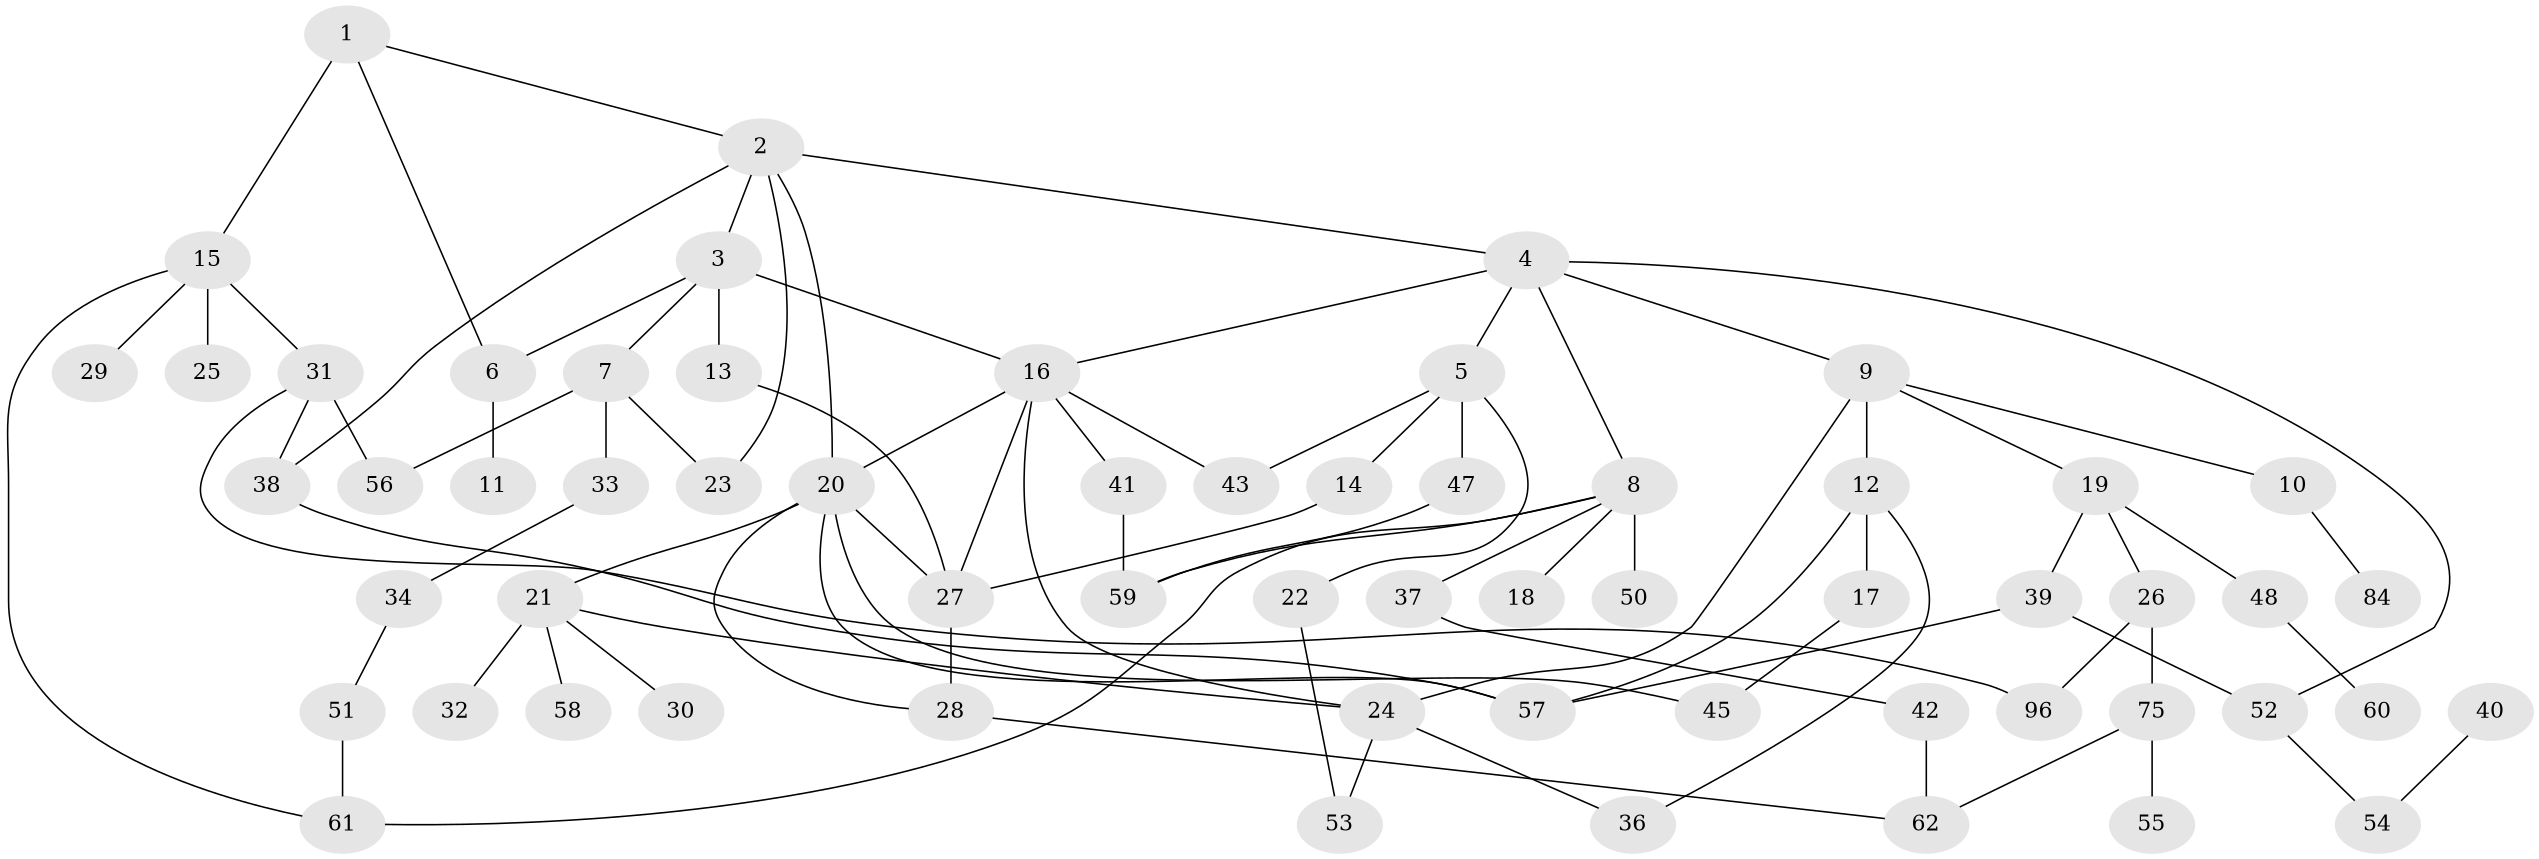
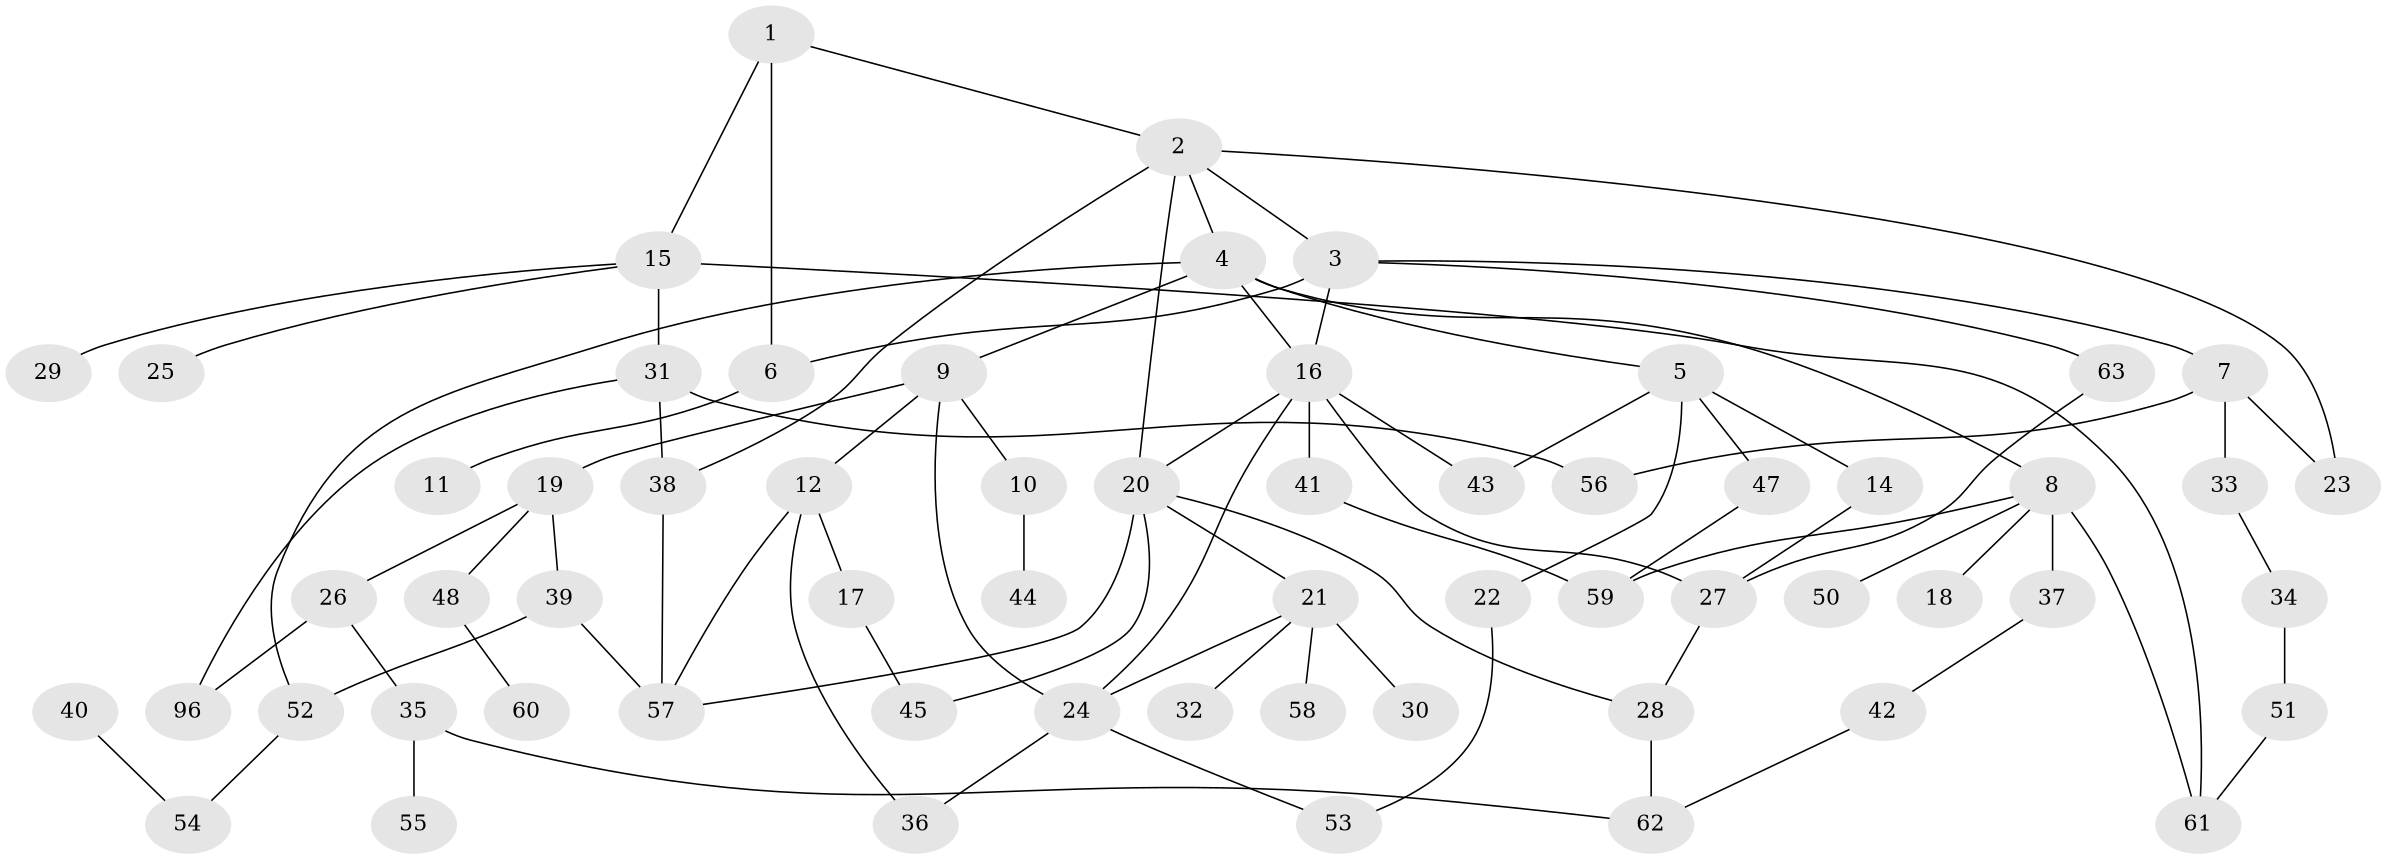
  graph {
    node [color=gray90 style=filled]
    edge [weight=1.0]
    1
    2
    6
    15
    3
    4
    20
    23
    38
    11
    61
    25
    29
    31
    7
-   13
+   13 [label=63]
    16
    5
    8
    9
    52
    57
    27
    45
    21
    28
    33
    56
    43
    24
    41
    14
    22
    47
    18
    37
    50
    59
    10
    12
    19
    54
    53
    34
    42
-   44 [label=84]
+   44
    17
    36
    26
    39
    48
    n52 [label=96]
-   35 [label=75]
+   35
    60
    30
    32
    58
    62
    55
    51
    40
    1 -- 2
    1 -- 6
    1 -- 15
    2 -- 3
    2 -- 4
    2 -- 20
    2 -- 23
    2 -- 38
    6 -- 11
    15 -- 61
    15 -- 25
    15 -- 29
    15 -- 31
    3 -- 6
    3 -- 7
    3 -- 13
    3 -- 16
    4 -- 16
    4 -- 5
    4 -- 8
    4 -- 9
    4 -- 52
    20 -- 57
-   20 -- 27
    20 -- 45
    20 -- 21
    20 -- 28
    38 -- 57
    31 -- 38
    31 -- 56
    31 -- n52
    7 -- 23
    7 -- 33
    7 -- 56
    13 -- 27
    16 -- 20
    16 -- 27
    16 -- 43
    16 -- 24
    16 -- 41
    5 -- 43
    5 -- 14
    5 -- 22
    5 -- 47
    8 -- 61
    8 -- 18
    8 -- 37
    8 -- 50
    8 -- 59
    9 -- 24
    9 -- 10
    9 -- 12
    9 -- 19
    52 -- 54
    27 -- 28
    21 -- 24
    21 -- 30
    21 -- 32
    21 -- 58
    28 -- 62
    33 -- 34
    24 -- 53
    24 -- 36
    41 -- 59
    14 -- 27
    22 -- 53
    47 -- 59
    37 -- 42
    10 -- 44
    12 -- 57
    12 -- 17
    12 -- 36
    19 -- 26
    19 -- 39
    19 -- 48
    34 -- 51
    42 -- 62
    17 -- 45
    26 -- n52
    26 -- 35
    39 -- 52
    39 -- 57
    48 -- 60
    35 -- 62
    35 -- 55
    51 -- 61
    40 -- 54
  }
